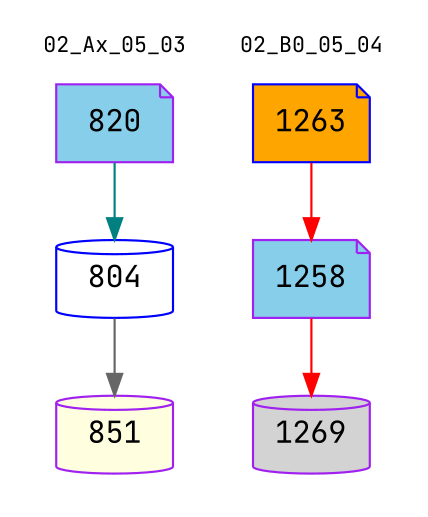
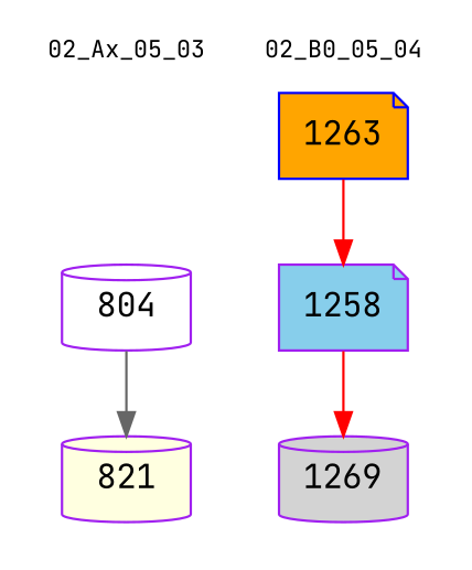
  digraph {
    fontname="JetBrains Mono"
    node [color=purple fillcolor=skyblue fontname="JetBrains Mono" shape=note style=filled]
    edge [color=red fontname="JetBrains Mono"]
-   n1 [label=820]
-   n2 [color=blue fillcolor=white label=804 shape=cylinder]
-   n3 [fillcolor=lightyellow label=851 shape=cylinder]
+   n2 [fillcolor=white label=804 shape=cylinder]
+   n3 [fillcolor=lightyellow label=821 shape=cylinder]
    n4 [color=blue fillcolor=orange label=1263]
    n5 [label=1258]
    n6 [fillcolor=lightgrey label=1269 shape=cylinder]
    subgraph cluster_1 {
      color=white
      fontsize=10
      label="02_Ax_05_03"
-     n1
      n2
      n3
    }
    subgraph cluster_2 {
      color=white
      fontsize=10
      label="02_B0_05_04"
      n4
      n5
      n6
    }
-   n1 -> n2 [color=teal]
    n2 -> n3 [color=gray40]
    n4 -> n5
    n5 -> n6
  }
